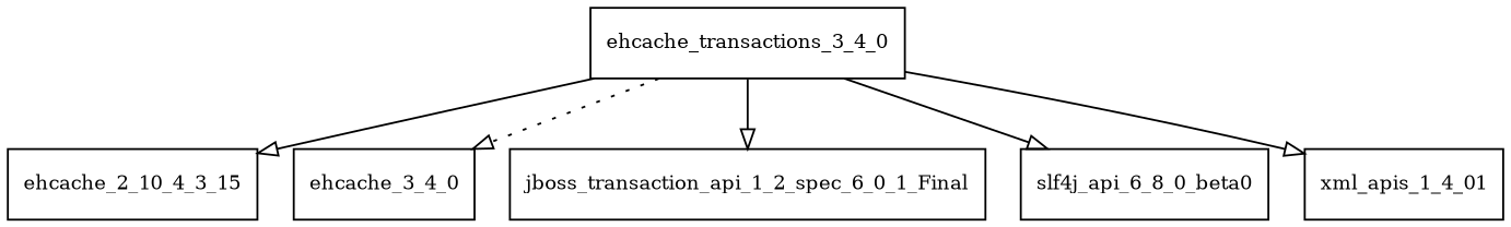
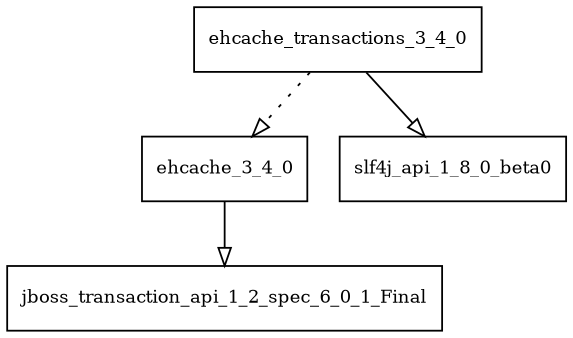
  digraph {
    node [fontsize=10.0 shape=box]
    edge [arrowhead=onormal style=solid]
    ehcache_transactions_3_4_0
-   ehcache_2_10_4_3_15
    ehcache_3_4_0
    n4 [label=jboss_transaction_api_1_2_spec_6_0_1_Final]
-   slf4j_api_1_8_0_beta0 [label=slf4j_api_6_8_0_beta0]
-   xml_apis_1_4_01
-   ehcache_transactions_3_4_0 -> ehcache_2_10_4_3_15
+   slf4j_api_1_8_0_beta0
    ehcache_transactions_3_4_0 -> ehcache_3_4_0 [style=dotted]
-   ehcache_transactions_3_4_0 -> n4
+   ehcache_3_4_0 -> n4
    ehcache_transactions_3_4_0 -> slf4j_api_1_8_0_beta0
-   ehcache_transactions_3_4_0 -> xml_apis_1_4_01
  }
